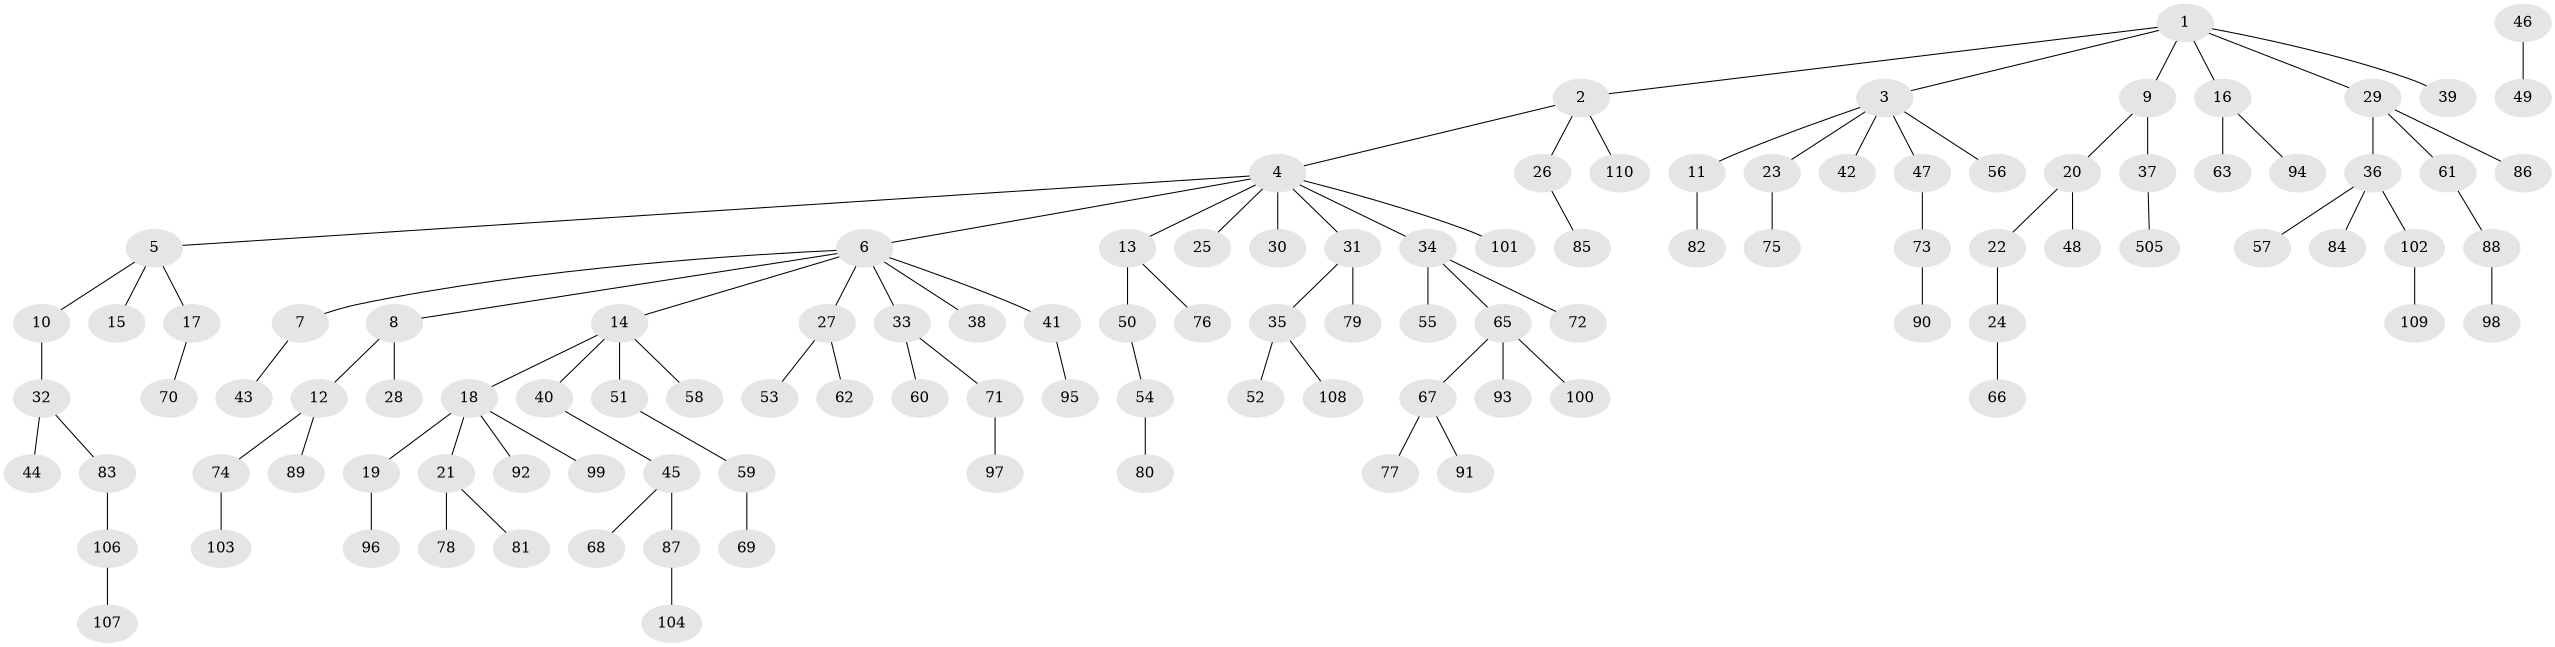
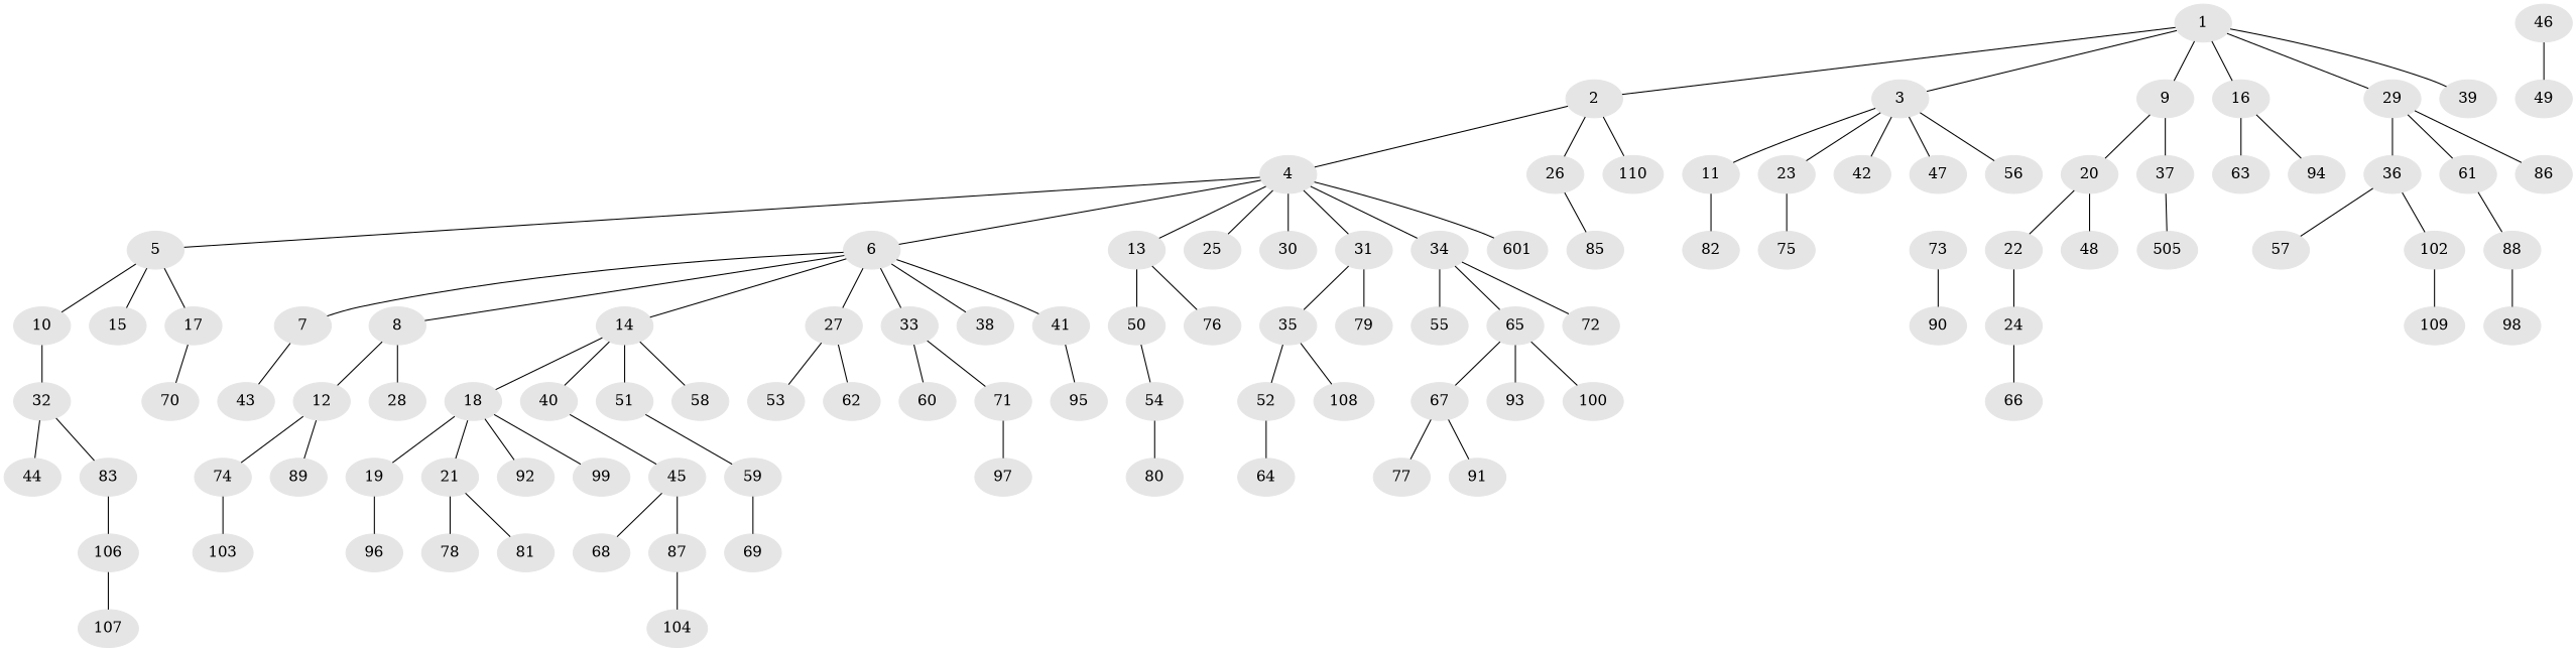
  graph {
    node [color=gray90 style=filled]
    1
    2
    3
    9
    16
    29
    39
    4
    26
    110
    11
    23
    42
    47
    56
    20
    37
    63
    94
    36
    61
    86
    5
    6
    13
    25
    30
    31
    34
-   101
+   101 [label=601]
    85
    82
    75
    73
    10
    15
    17
    7
    8
    14
    27
    33
    38
    41
    50
    76
    35
    79
    55
    65
    72
    32
    70
    43
    12
    28
    18
    40
    51
    58
    53
    62
    60
    71
    95
    74
    89
    22
    48
    n70 [label=505]
    44
    83
    103
    54
    19
    21
    92
    99
    45
    59
    96
    78
    81
    46
    49
    24
    66
    57
-   84
    102
    88
    52
    108
    106
    97
    67
    93
    100
+   64
    109
    68
    87
    104
    90
    80
    69
    98
    77
    91
    107
    1 -- 2
    1 -- 3
    1 -- 9
    1 -- 16
    1 -- 29
    1 -- 39
    2 -- 4
    2 -- 26
    2 -- 110
    3 -- 11
    3 -- 23
    3 -- 42
    3 -- 47
    3 -- 56
    9 -- 20
    9 -- 37
    16 -- 63
    16 -- 94
    29 -- 36
    29 -- 61
    29 -- 86
    4 -- 5
    4 -- 6
    4 -- 13
    4 -- 25
    4 -- 30
    4 -- 31
    4 -- 34
    4 -- 101
    26 -- 85
    11 -- 82
    23 -- 75
-   47 -- 73
    20 -- 22
    20 -- 48
    37 -- n70
    36 -- 57
-   36 -- 84
    36 -- 102
    61 -- 88
    5 -- 10
    5 -- 15
    5 -- 17
    6 -- 7
    6 -- 8
    6 -- 14
    6 -- 27
    6 -- 33
    6 -- 38
    6 -- 41
    13 -- 50
    13 -- 76
    31 -- 35
    31 -- 79
    34 -- 55
    34 -- 65
    34 -- 72
    73 -- 90
    10 -- 32
    17 -- 70
    7 -- 43
    8 -- 12
    8 -- 28
    14 -- 18
    14 -- 40
    14 -- 51
    14 -- 58
    27 -- 53
    27 -- 62
    33 -- 60
    33 -- 71
    41 -- 95
    50 -- 54
    35 -- 52
    35 -- 108
    65 -- 67
    65 -- 93
    65 -- 100
    32 -- 44
    32 -- 83
    12 -- 74
    12 -- 89
    18 -- 19
    18 -- 21
    18 -- 92
    18 -- 99
    40 -- 45
    51 -- 59
    71 -- 97
    74 -- 103
    22 -- 24
    83 -- 106
    54 -- 80
    19 -- 96
    21 -- 78
    21 -- 81
    45 -- 68
    45 -- 87
    59 -- 69
    46 -- 49
    24 -- 66
    102 -- 109
    88 -- 98
+   52 -- 64
    106 -- 107
    67 -- 77
    67 -- 91
    87 -- 104
  }
